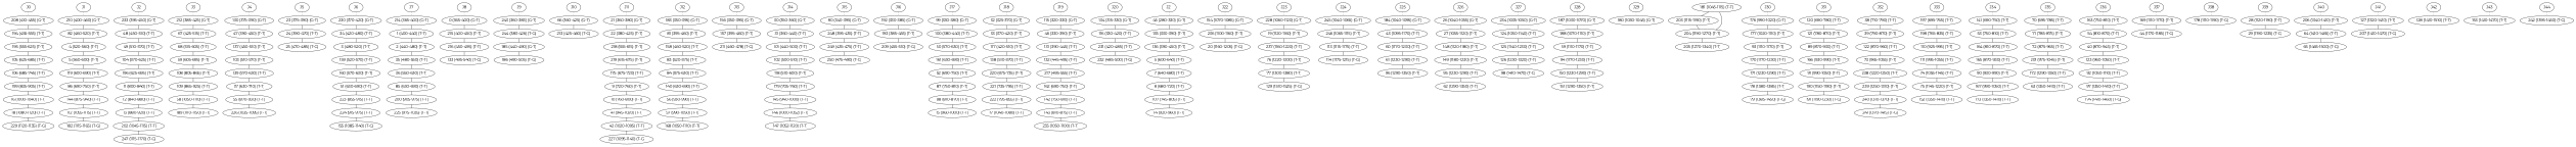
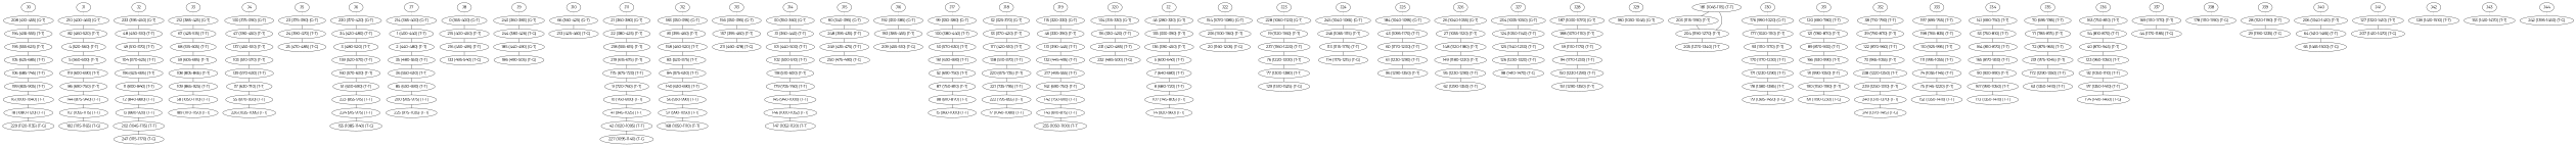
  graph {
    fontname=Montserrat
    ranksep=0.2
    node [fontname=Montserrat]
    edge [fontname=Montserrat weight=1.2]
    J0
    "208 (410-455) (G-T)"
    "194 (455-555) (T-T)"
    "195 (555-625) (T-T)"
    "105 (625-685) (T-T)"
    "106 (685-745) (T-T)"
    "199 (835-905) (T-T)"
    "16 (1000-1040) (T-T)"
    "18 (1080-1120) (T-T)"
    "229 (1120-1135) (T-G)"
    J1
    "210 (400-460) (G-T)"
    "82 (460-520) (T-T)"
    "4 (520-560) (T-T)"
    "5 (560-600) (T-T)"
    "119 (600-690) (T-T)"
    "86 (690-750) (T-T)"
    "144 (875-940) (T-T)"
    "112 (1055-1115) (T-T)"
    "182 (1115-1165) (T-G)"
    J2
    "233 (395-450) (G-T)"
    "48 (450-510) (T-T)"
    "49 (510-570) (T-T)"
    "104 (570-625) (T-T)"
    "196 (625-695) (T-T)"
    "11 (800-840) (T-T)"
    "12 (840-880) (T-T)"
    "13 (880-920) (T-T)"
    "202 (1045-1115) (T-T)"
    "247 (1115-1170) (T-G)"
    J3
    "212 (385-425) (G-T)"
    "67 (425-515) (T-T)"
    "68 (515-605) (T-T)"
    "69 (605-695) (T-T)"
    "108 (805-865) (T-T)"
    "109 (865-925) (T-T)"
    "58 (1050-1110) (T-T)"
    "189 (1110-1150) (T-T)"
    J4
    "130 (375-390) (G-T)"
    "47 (390-450) (T-T)"
    "137 (450-510) (T-T)"
    "103 (510-570) (T-T)"
    "139 (570-630) (T-T)"
    "37 (630-710) (T-T)"
    "55 (870-930) (T-T)"
    "226 (1035-1095) (T-T)"
    J5
    "23 (375-390) (G-T)"
    "24 (390-470) (T-T)"
    "25 (470-485) (T-G)"
    J6
    "230 (370-420) (G-T)"
    "34 (420-480) (T-T)"
    "3 (480-520) (T-T)"
    "159 (520-570) (T-T)"
    "160 (570-630) (T-T)"
    "51 (630-690) (T-T)"
    "223 (855-915) (T-T)"
    "224 (915-975) (T-T)"
    "155 (1085-1140) (T-G)"
    J7
    "214 (365-400) (G-T)"
    "1 (400-440) (T-T)"
    "2 (440-480) (T-T)"
    "35 (480-550) (T-T)"
    "36 (550-630) (T-T)"
    "85 (630-690) (T-T)"
    "200 (905-975) (T-T)"
    "225 (975-1035) (T-T)"
    J8
    "0 (365-400) (G-T)"
    "215 (400-450) (T-T)"
    "216 (450-495) (T-T)"
    "133 (495-540) (T-G)"
    J9
    "243 (360-383) (G-T)"
    "244 (383-426) (T-G)"
    "185 (440-490) (G-T)"
    "186 (490-505) (T-G)"
    J10
    "66 (360-425) (G-T)"
    "213 (425-460) (T-G)"
    J11
    "21 (360-380) (G-T)"
    "22 (380-425) (T-T)"
    "218 (555-615) (T-T)"
    "219 (615-675) (T-T)"
    "175 (675-720) (T-T)"
    "9 (720-760) (T-T)"
    "10 (760-800) (T-T)"
-   "41 (945-1020) (T-T)"
+   "41 (945-1020) (T-T)" [label="41 (945-1025) (T-T)"]
    "42 (1020-1095) (T-T)"
    "227 (1095-1140) (T-G)"
    J12
    "183 (350-395) (G-T)"
    "81 (395-460) (T-T)"
    "158 (460-520) (T-T)"
    "83 (520-575) (T-T)"
    "84 (575-630) (T-T)"
    "140 (630-690) (T-T)"
    "56 (930-990) (T-T)"
    "57 (990-1050) (T-T)"
    "168 (1050-1110) (T-T)"
    J13
    "156 (350-395) (G-T)"
    "157 (395-460) (T-T)"
    n110 [label="211 (460-478) (T-G)"]
    J14
    "30 (350-360) (G-T)"
    "31 (360-440) (T-T)"
    "101 (440-500) (T-T)"
    "102 (500-510) (T-T)"
    "118 (510-600) (T-T)"
    "179 (705-760) (T-T)"
    "145 (940-1000) (T-T)"
    "146 (1000-1052) (T-T)"
    "147 (1052-1120) (T-T)"
    J15
    "80 (340-395) (G-T)"
    "248 (395-435) (T-T)"
    "249 (435-475) (T-T)"
    "250 (475-490) (T-G)"
    J16
    "192 (330-385) (G-T)"
    "193 (385-455) (T-T)"
    "209 (455-510) (T-G)"
    J17
    "99 (330-380) (G-T)"
    "100 (380-440) (T-T)"
    "50 (570-630) (T-T)"
    "161 (630-690) (T-T)"
    "52 (690-750) (T-T)"
    "87 (750-810) (T-T)"
    "88 (810-870) (T-T)"
    "15 (960-1000) (T-T)"
    J18
    "32 (325-370) (G-T)"
    "33 (370-420) (T-T)"
    "117 (420-510) (T-T)"
    "138 (510-570) (T-T)"
    "220 (675-735) (T-T)"
    "221 (735-795) (T-T)"
    "222 (795-855) (T-T)"
    "17 (1040-1080) (T-T)"
    J19
    "115 (320-330) (G-T)"
    "46 (330-390) (T-T)"
    "131 (390-445) (T-T)"
    "132 (445-495) (T-T)"
    "217 (495-555) (T-T)"
    "162 (690-750) (T-T)"
    "142 (750-810) (T-T)"
    "143 (810-875) (T-T)"
    "235 (1050-1100) (T-T)"
    J20
    "134 (315-330) (G-T)"
    "116 (330-420) (T-T)"
    "231 (420-485) (T-T)"
    "232 (485-500) (T-G)"
    J21
    "45 (280-330) (G-T)"
    "135 (330-390) (T-T)"
    "136 (390-450) (T-T)"
    "6 (600-640) (T-T)"
    "7 (640-680) (T-T)"
    "8 (680-720) (T-T)"
    "107 (745-805) (T-T)"
    "14 (920-960) (T-T)"
    J22
    "154 (1070-1085) (G-T)"
    "236 (1100-1160) (T-T)"
    "20 (1160-1205) (T-G)"
    J23
    "228 (1060-1120) (G-T)"
    "19 (1120-1160) (T-T)"
    "237 (1160-1220) (T-T)"
    "76 (1220-1300) (T-T)"
    "77 (1300-1380) (T-T)"
    "129 (1510-1525) (T-G)"
    J24
    "245 (1040-1065) (G-T)"
    "246 (1065-1115) (T-T)"
    "113 (1115-1175) (T-T)"
    "114 (1175-1215) (T-G)"
    J25
    "184 (1040-1095) (G-T)"
    "43 (1095-1170) (T-T)"
    "60 (1170-1230) (T-T)"
    "61 (1230-1290) (T-T)"
    "96 (1290-1350) (T-T)"
    J26
    "26 (1040-1055) (G-T)"
    "27 (1055-1120) (T-T)"
    "148 (1120-1180) (T-T)"
    "149 (1180-1230) (T-T)"
    "95 (1230-1290) (T-T)"
    "62 (1290-1350) (T-T)"
    J27
    "234 (1035-1050) (G-T)"
    "124 (1050-1140) (T-T)"
    "125 (1140-1230) (T-T)"
    "126 (1230-1320) (T-T)"
    "98 (1410-1470) (T-G)"
    J28
    "187 (1030-1070) (G-T)"
    "188 (1070-1110) (T-T)"
    "59 (1110-1170) (T-T)"
    "94 (1170-1230) (T-T)"
    "150 (1230-1290) (T-T)"
    "151 (1290-1350) (T-T)"
    J29
    "180 (1030-1045) (G-T)"
    "181 (1045-1115) (T-T)"
    "203 (1115-1190) (T-T)"
    "204 (1190-1270) (T-T)"
    "205 (1270-1340) (T-T)"
    J30
    "176 (990-1020) (G-T)"
    "177 (1020-1110) (T-T)"
    "93 (1110-1170) (T-T)"
    "170 (1170-1230) (T-T)"
    "171 (1230-1290) (T-T)"
    "78 (1380-1385) (T-T)"
    "79 (1385-1450) (T-G)"
    J31
    "120 (690-780) (T-T)"
    "121 (780-870) (T-T)"
    "89 (870-930) (T-T)"
    "166 (930-990) (T-T)"
    "91 (990-1050) (T-T)"
    "190 (1150-1190) (T-T)"
    "191 (1190-1230) (T-G)"
    J32
    "38 (710-790) (T-T)"
    "39 (790-870) (T-T)"
    "122 (870-960) (T-T)"
    "73 (965-1055) (T-T)"
    "238 (1220-1250) (T-T)"
    "239 (1250-1310) (T-T)"
    "240 (1310-1370) (T-T)"
    "241 (1370-1415) (T-G)"
    J33
    "197 (695-765) (T-T)"
    "198 (765-835) (T-T)"
    "110 (925-995) (T-T)"
    "111 (995-1055) (T-T)"
    "74 (1055-1145) (T-T)"
    "75 (1145-1220) (T-T)"
    "152 (1350-1410) (T-T)"
    J34
    "141 (690-750) (T-T)"
    "53 (750-810) (T-T)"
    "164 (810-870) (T-T)"
    "165 (870-930) (T-T)"
    "90 (930-990) (T-T)"
    "167 (990-1050) (T-T)"
    "173 (1350-1410) (T-T)"
    J35
    "70 (695-785) (T-T)"
    "71 (785-875) (T-T)"
    "72 (875-965) (T-T)"
    "201 (975-1045) (T-T)"
    "172 (1290-1350) (T-T)"
    "63 (1350-1410) (T-T)"
    J36
    "163 (750-810) (T-T)"
    "54 (810-870) (T-T)"
    "40 (870-945) (T-T)"
    "123 (960-1050) (T-T)"
    "92 (1050-1110) (T-T)"
    "97 (1350-1410) (T-T)"
    "174 (1410-1460) (T-G)"
    J37
    "169 (1110-1170) (T-T)"
    "44 (1170-1185) (T-G)"
    J38
    "178 (1110-1190) (T-G)"
    J39
    "28 (1120-1190) (T-T)"
    "29 (1190-1235) (T-G)"
    J40
    "206 (1340-1410) (T-T)"
    "64 (1410-1465) (T-T)"
    "65 (1465-1500) (T-G)"
    J41
    "127 (1320-1410) (T-T)"
    "207 (1410-1470) (T-G)"
    J42
    "128 (1410-1510) (T-T)"
    J43
    "153 (1410-1470) (T-T)"
    J44
    "242 (1395-1450) (T-G)"
    J0 -- "208 (410-455) (G-T)" [style=dotted weight=""]
    "208 (410-455) (G-T)" -- "194 (455-555) (T-T)"
    "194 (455-555) (T-T)" -- "195 (555-625) (T-T)"
    "195 (555-625) (T-T)" -- "105 (625-685) (T-T)"
    "105 (625-685) (T-T)" -- "106 (685-745) (T-T)"
    "106 (685-745) (T-T)" -- "199 (835-905) (T-T)"
    "199 (835-905) (T-T)" -- "16 (1000-1040) (T-T)"
    "16 (1000-1040) (T-T)" -- "18 (1080-1120) (T-T)"
    "18 (1080-1120) (T-T)" -- "229 (1120-1135) (T-G)"
    J1 -- "210 (400-460) (G-T)" [style=dotted weight=""]
    "210 (400-460) (G-T)" -- "82 (460-520) (T-T)"
    "82 (460-520) (T-T)" -- "4 (520-560) (T-T)"
    "4 (520-560) (T-T)" -- "5 (560-600) (T-T)"
    "5 (560-600) (T-T)" -- "119 (600-690) (T-T)"
    "119 (600-690) (T-T)" -- "86 (690-750) (T-T)"
    "86 (690-750) (T-T)" -- "144 (875-940) (T-T)"
    "144 (875-940) (T-T)" -- "112 (1055-1115) (T-T)"
    "112 (1055-1115) (T-T)" -- "182 (1115-1165) (T-G)"
    J2 -- "233 (395-450) (G-T)" [style=dotted weight=""]
    "233 (395-450) (G-T)" -- "48 (450-510) (T-T)"
    "48 (450-510) (T-T)" -- "49 (510-570) (T-T)"
    "49 (510-570) (T-T)" -- "104 (570-625) (T-T)"
    "104 (570-625) (T-T)" -- "196 (625-695) (T-T)"
    "196 (625-695) (T-T)" -- "11 (800-840) (T-T)"
    "11 (800-840) (T-T)" -- "12 (840-880) (T-T)"
    "12 (840-880) (T-T)" -- "13 (880-920) (T-T)"
    "13 (880-920) (T-T)" -- "202 (1045-1115) (T-T)"
    "202 (1045-1115) (T-T)" -- "247 (1115-1170) (T-G)"
    J3 -- "212 (385-425) (G-T)" [style=dotted weight=""]
    "212 (385-425) (G-T)" -- "67 (425-515) (T-T)"
    "67 (425-515) (T-T)" -- "68 (515-605) (T-T)"
    "68 (515-605) (T-T)" -- "69 (605-695) (T-T)"
    "69 (605-695) (T-T)" -- "108 (805-865) (T-T)"
    "108 (805-865) (T-T)" -- "109 (865-925) (T-T)"
    "109 (865-925) (T-T)" -- "58 (1050-1110) (T-T)"
    "58 (1050-1110) (T-T)" -- "189 (1110-1150) (T-T)"
    J4 -- "130 (375-390) (G-T)" [style=dotted weight=""]
    "130 (375-390) (G-T)" -- "47 (390-450) (T-T)"
    "47 (390-450) (T-T)" -- "137 (450-510) (T-T)"
    "137 (450-510) (T-T)" -- "103 (510-570) (T-T)"
    "103 (510-570) (T-T)" -- "139 (570-630) (T-T)"
    "139 (570-630) (T-T)" -- "37 (630-710) (T-T)"
    "37 (630-710) (T-T)" -- "55 (870-930) (T-T)"
    "55 (870-930) (T-T)" -- "226 (1035-1095) (T-T)"
    J5 -- "23 (375-390) (G-T)" [style=dotted weight=""]
    "23 (375-390) (G-T)" -- "24 (390-470) (T-T)"
    "24 (390-470) (T-T)" -- "25 (470-485) (T-G)"
    J6 -- "230 (370-420) (G-T)" [style=dotted weight=""]
    "230 (370-420) (G-T)" -- "34 (420-480) (T-T)"
    "34 (420-480) (T-T)" -- "3 (480-520) (T-T)"
    "3 (480-520) (T-T)" -- "159 (520-570) (T-T)"
    "159 (520-570) (T-T)" -- "160 (570-630) (T-T)"
    "160 (570-630) (T-T)" -- "51 (630-690) (T-T)"
    "51 (630-690) (T-T)" -- "223 (855-915) (T-T)"
    "223 (855-915) (T-T)" -- "224 (915-975) (T-T)"
    "224 (915-975) (T-T)" -- "155 (1085-1140) (T-G)"
    J7 -- "214 (365-400) (G-T)" [style=dotted weight=""]
    "214 (365-400) (G-T)" -- "1 (400-440) (T-T)"
    "1 (400-440) (T-T)" -- "2 (440-480) (T-T)"
    "2 (440-480) (T-T)" -- "35 (480-550) (T-T)"
    "35 (480-550) (T-T)" -- "36 (550-630) (T-T)"
    "36 (550-630) (T-T)" -- "85 (630-690) (T-T)"
    "85 (630-690) (T-T)" -- "200 (905-975) (T-T)"
    "200 (905-975) (T-T)" -- "225 (975-1035) (T-T)"
    J8 -- "0 (365-400) (G-T)" [style=dotted weight=""]
    "0 (365-400) (G-T)" -- "215 (400-450) (T-T)"
    "215 (400-450) (T-T)" -- "216 (450-495) (T-T)"
    "216 (450-495) (T-T)" -- "133 (495-540) (T-G)"
    J9 -- "243 (360-383) (G-T)" [style=dotted weight=""]
    "243 (360-383) (G-T)" -- "244 (383-426) (T-G)"
    "244 (383-426) (T-G)" -- "185 (440-490) (G-T)"
    "185 (440-490) (G-T)" -- "186 (490-505) (T-G)"
    J10 -- "66 (360-425) (G-T)" [style=dotted weight=""]
    "66 (360-425) (G-T)" -- "213 (425-460) (T-G)"
    J11 -- "21 (360-380) (G-T)" [style=dotted weight=""]
    "21 (360-380) (G-T)" -- "22 (380-425) (T-T)"
    "22 (380-425) (T-T)" -- "218 (555-615) (T-T)"
    "218 (555-615) (T-T)" -- "219 (615-675) (T-T)"
    "219 (615-675) (T-T)" -- "175 (675-720) (T-T)"
    "175 (675-720) (T-T)" -- "9 (720-760) (T-T)"
    "9 (720-760) (T-T)" -- "10 (760-800) (T-T)"
    "10 (760-800) (T-T)" -- "41 (945-1020) (T-T)"
    "41 (945-1020) (T-T)" -- "42 (1020-1095) (T-T)"
    "42 (1020-1095) (T-T)" -- "227 (1095-1140) (T-G)"
    J12 -- "183 (350-395) (G-T)" [style=dotted weight=""]
    "183 (350-395) (G-T)" -- "81 (395-460) (T-T)"
    "81 (395-460) (T-T)" -- "158 (460-520) (T-T)"
    "158 (460-520) (T-T)" -- "83 (520-575) (T-T)"
    "83 (520-575) (T-T)" -- "84 (575-630) (T-T)"
    "84 (575-630) (T-T)" -- "140 (630-690) (T-T)"
    "140 (630-690) (T-T)" -- "56 (930-990) (T-T)"
    "56 (930-990) (T-T)" -- "57 (990-1050) (T-T)"
    "57 (990-1050) (T-T)" -- "168 (1050-1110) (T-T)"
    J13 -- "156 (350-395) (G-T)" [style=dotted weight=""]
    "156 (350-395) (G-T)" -- "157 (395-460) (T-T)"
    "157 (395-460) (T-T)" -- n110
    J14 -- "30 (350-360) (G-T)" [style=dotted weight=""]
    "30 (350-360) (G-T)" -- "31 (360-440) (T-T)"
    "31 (360-440) (T-T)" -- "101 (440-500) (T-T)"
    "101 (440-500) (T-T)" -- "102 (500-510) (T-T)"
    "102 (500-510) (T-T)" -- "118 (510-600) (T-T)"
    "118 (510-600) (T-T)" -- "179 (705-760) (T-T)"
    "179 (705-760) (T-T)" -- "145 (940-1000) (T-T)"
    "145 (940-1000) (T-T)" -- "146 (1000-1052) (T-T)"
    "146 (1000-1052) (T-T)" -- "147 (1052-1120) (T-T)"
    J15 -- "80 (340-395) (G-T)" [style=dotted weight=""]
    "80 (340-395) (G-T)" -- "248 (395-435) (T-T)"
    "248 (395-435) (T-T)" -- "249 (435-475) (T-T)"
    "249 (435-475) (T-T)" -- "250 (475-490) (T-G)"
    J16 -- "192 (330-385) (G-T)" [style=dotted weight=""]
    "192 (330-385) (G-T)" -- "193 (385-455) (T-T)"
    "193 (385-455) (T-T)" -- "209 (455-510) (T-G)"
    J17 -- "99 (330-380) (G-T)" [style=dotted weight=""]
    "99 (330-380) (G-T)" -- "100 (380-440) (T-T)"
    "100 (380-440) (T-T)" -- "50 (570-630) (T-T)"
    "50 (570-630) (T-T)" -- "161 (630-690) (T-T)"
    "161 (630-690) (T-T)" -- "52 (690-750) (T-T)"
    "52 (690-750) (T-T)" -- "87 (750-810) (T-T)"
    "87 (750-810) (T-T)" -- "88 (810-870) (T-T)"
    "88 (810-870) (T-T)" -- "15 (960-1000) (T-T)"
    J18 -- "32 (325-370) (G-T)" [style=dotted weight=""]
    "32 (325-370) (G-T)" -- "33 (370-420) (T-T)"
    "33 (370-420) (T-T)" -- "117 (420-510) (T-T)"
    "117 (420-510) (T-T)" -- "138 (510-570) (T-T)"
    "138 (510-570) (T-T)" -- "220 (675-735) (T-T)"
    "220 (675-735) (T-T)" -- "221 (735-795) (T-T)"
    "221 (735-795) (T-T)" -- "222 (795-855) (T-T)"
    "222 (795-855) (T-T)" -- "17 (1040-1080) (T-T)"
    J19 -- "115 (320-330) (G-T)" [style=dotted weight=""]
    "115 (320-330) (G-T)" -- "46 (330-390) (T-T)"
    "46 (330-390) (T-T)" -- "131 (390-445) (T-T)"
    "131 (390-445) (T-T)" -- "132 (445-495) (T-T)"
    "132 (445-495) (T-T)" -- "217 (495-555) (T-T)"
    "217 (495-555) (T-T)" -- "162 (690-750) (T-T)"
    "162 (690-750) (T-T)" -- "142 (750-810) (T-T)"
    "142 (750-810) (T-T)" -- "143 (810-875) (T-T)"
    "143 (810-875) (T-T)" -- "235 (1050-1100) (T-T)"
    J20 -- "134 (315-330) (G-T)" [style=dotted weight=""]
    "134 (315-330) (G-T)" -- "116 (330-420) (T-T)"
    "116 (330-420) (T-T)" -- "231 (420-485) (T-T)"
    "231 (420-485) (T-T)" -- "232 (485-500) (T-G)"
    J21 -- "45 (280-330) (G-T)" [style=dotted weight=""]
    "45 (280-330) (G-T)" -- "135 (330-390) (T-T)"
    "135 (330-390) (T-T)" -- "136 (390-450) (T-T)"
    "136 (390-450) (T-T)" -- "6 (600-640) (T-T)"
    "6 (600-640) (T-T)" -- "7 (640-680) (T-T)"
    "7 (640-680) (T-T)" -- "8 (680-720) (T-T)"
    "8 (680-720) (T-T)" -- "107 (745-805) (T-T)"
    "107 (745-805) (T-T)" -- "14 (920-960) (T-T)"
    J22 -- "154 (1070-1085) (G-T)" [style=dotted weight=""]
    "154 (1070-1085) (G-T)" -- "236 (1100-1160) (T-T)"
    "236 (1100-1160) (T-T)" -- "20 (1160-1205) (T-G)"
    J23 -- "228 (1060-1120) (G-T)" [style=dotted weight=""]
    "228 (1060-1120) (G-T)" -- "19 (1120-1160) (T-T)"
    "19 (1120-1160) (T-T)" -- "237 (1160-1220) (T-T)"
    "237 (1160-1220) (T-T)" -- "76 (1220-1300) (T-T)"
    "76 (1220-1300) (T-T)" -- "77 (1300-1380) (T-T)"
    "77 (1300-1380) (T-T)" -- "129 (1510-1525) (T-G)"
    J24 -- "245 (1040-1065) (G-T)" [style=dotted weight=""]
    "245 (1040-1065) (G-T)" -- "246 (1065-1115) (T-T)"
    "246 (1065-1115) (T-T)" -- "113 (1115-1175) (T-T)"
    "113 (1115-1175) (T-T)" -- "114 (1175-1215) (T-G)"
    J25 -- "184 (1040-1095) (G-T)" [style=dotted weight=""]
    "184 (1040-1095) (G-T)" -- "43 (1095-1170) (T-T)"
    "43 (1095-1170) (T-T)" -- "60 (1170-1230) (T-T)"
    "60 (1170-1230) (T-T)" -- "61 (1230-1290) (T-T)"
    "61 (1230-1290) (T-T)" -- "96 (1290-1350) (T-T)"
    J26 -- "26 (1040-1055) (G-T)" [style=dotted weight=""]
    "26 (1040-1055) (G-T)" -- "27 (1055-1120) (T-T)"
    "27 (1055-1120) (T-T)" -- "148 (1120-1180) (T-T)"
    "148 (1120-1180) (T-T)" -- "149 (1180-1230) (T-T)"
    "149 (1180-1230) (T-T)" -- "95 (1230-1290) (T-T)"
    "95 (1230-1290) (T-T)" -- "62 (1290-1350) (T-T)"
    J27 -- "234 (1035-1050) (G-T)" [style=dotted weight=""]
    "234 (1035-1050) (G-T)" -- "124 (1050-1140) (T-T)"
    "124 (1050-1140) (T-T)" -- "125 (1140-1230) (T-T)"
    "125 (1140-1230) (T-T)" -- "126 (1230-1320) (T-T)"
    "126 (1230-1320) (T-T)" -- "98 (1410-1470) (T-G)"
    J28 -- "187 (1030-1070) (G-T)" [style=dotted weight=""]
    "187 (1030-1070) (G-T)" -- "188 (1070-1110) (T-T)"
    "188 (1070-1110) (T-T)" -- "59 (1110-1170) (T-T)"
    "59 (1110-1170) (T-T)" -- "94 (1170-1230) (T-T)"
    "94 (1170-1230) (T-T)" -- "150 (1230-1290) (T-T)"
    "150 (1230-1290) (T-T)" -- "151 (1290-1350) (T-T)"
    J29 -- "180 (1030-1045) (G-T)" [style=dotted weight=""]
    "181 (1045-1115) (T-T)" -- "203 (1115-1190) (T-T)"
    "203 (1115-1190) (T-T)" -- "204 (1190-1270) (T-T)"
    "204 (1190-1270) (T-T)" -- "181 (1045-1115) (T-T)"
    "204 (1190-1270) (T-T)" -- "205 (1270-1340) (T-T)"
    J30 -- "176 (990-1020) (G-T)" [style=dotted weight=""]
    "176 (990-1020) (G-T)" -- "177 (1020-1110) (T-T)"
    "177 (1020-1110) (T-T)" -- "93 (1110-1170) (T-T)"
    "93 (1110-1170) (T-T)" -- "170 (1170-1230) (T-T)"
    "170 (1170-1230) (T-T)" -- "171 (1230-1290) (T-T)"
    "171 (1230-1290) (T-T)" -- "78 (1380-1385) (T-T)"
    "78 (1380-1385) (T-T)" -- "79 (1385-1450) (T-G)"
    J31 -- "120 (690-780) (T-T)" [style=dotted weight=""]
    "120 (690-780) (T-T)" -- "121 (780-870) (T-T)"
    "121 (780-870) (T-T)" -- "89 (870-930) (T-T)"
    "89 (870-930) (T-T)" -- "166 (930-990) (T-T)"
    "166 (930-990) (T-T)" -- "91 (990-1050) (T-T)"
    "91 (990-1050) (T-T)" -- "190 (1150-1190) (T-T)"
    "190 (1150-1190) (T-T)" -- "191 (1190-1230) (T-G)"
    J32 -- "38 (710-790) (T-T)" [style=dotted weight=""]
    "38 (710-790) (T-T)" -- "39 (790-870) (T-T)"
    "39 (790-870) (T-T)" -- "122 (870-960) (T-T)"
    "122 (870-960) (T-T)" -- "73 (965-1055) (T-T)"
    "73 (965-1055) (T-T)" -- "238 (1220-1250) (T-T)"
    "238 (1220-1250) (T-T)" -- "239 (1250-1310) (T-T)"
    "239 (1250-1310) (T-T)" -- "240 (1310-1370) (T-T)"
    "240 (1310-1370) (T-T)" -- "241 (1370-1415) (T-G)"
    J33 -- "197 (695-765) (T-T)" [style=dotted weight=""]
    "197 (695-765) (T-T)" -- "198 (765-835) (T-T)"
    "198 (765-835) (T-T)" -- "110 (925-995) (T-T)"
    "110 (925-995) (T-T)" -- "111 (995-1055) (T-T)"
    "111 (995-1055) (T-T)" -- "74 (1055-1145) (T-T)"
    "74 (1055-1145) (T-T)" -- "75 (1145-1220) (T-T)"
    "75 (1145-1220) (T-T)" -- "152 (1350-1410) (T-T)"
    J34 -- "141 (690-750) (T-T)" [style=dotted weight=""]
    "141 (690-750) (T-T)" -- "53 (750-810) (T-T)"
    "53 (750-810) (T-T)" -- "164 (810-870) (T-T)"
    "164 (810-870) (T-T)" -- "165 (870-930) (T-T)"
    "165 (870-930) (T-T)" -- "90 (930-990) (T-T)"
    "90 (930-990) (T-T)" -- "167 (990-1050) (T-T)"
    "167 (990-1050) (T-T)" -- "173 (1350-1410) (T-T)"
    J35 -- "70 (695-785) (T-T)" [style=dotted weight=""]
    "70 (695-785) (T-T)" -- "71 (785-875) (T-T)"
    "71 (785-875) (T-T)" -- "72 (875-965) (T-T)"
    "72 (875-965) (T-T)" -- "201 (975-1045) (T-T)"
    "201 (975-1045) (T-T)" -- "172 (1290-1350) (T-T)"
    "172 (1290-1350) (T-T)" -- "63 (1350-1410) (T-T)"
    J36 -- "163 (750-810) (T-T)" [style=dotted weight=""]
    "163 (750-810) (T-T)" -- "54 (810-870) (T-T)"
    "54 (810-870) (T-T)" -- "40 (870-945) (T-T)"
    "40 (870-945) (T-T)" -- "123 (960-1050) (T-T)"
    "123 (960-1050) (T-T)" -- "92 (1050-1110) (T-T)"
    "92 (1050-1110) (T-T)" -- "97 (1350-1410) (T-T)"
    "97 (1350-1410) (T-T)" -- "174 (1410-1460) (T-G)"
    J37 -- "169 (1110-1170) (T-T)" [style=dotted weight=""]
    "169 (1110-1170) (T-T)" -- "44 (1170-1185) (T-G)"
    J38 -- "178 (1110-1190) (T-G)" [style=dotted weight=""]
    J39 -- "28 (1120-1190) (T-T)" [style=dotted weight=""]
    "28 (1120-1190) (T-T)" -- "29 (1190-1235) (T-G)"
    J40 -- "206 (1340-1410) (T-T)" [style=dotted weight=""]
    "206 (1340-1410) (T-T)" -- "64 (1410-1465) (T-T)"
    "64 (1410-1465) (T-T)" -- "65 (1465-1500) (T-G)"
    J41 -- "127 (1320-1410) (T-T)" [style=dotted weight=""]
    "127 (1320-1410) (T-T)" -- "207 (1410-1470) (T-G)"
    J42 -- "128 (1410-1510) (T-T)" [style=dotted weight=""]
    J43 -- "153 (1410-1470) (T-T)" [style=dotted weight=""]
    J44 -- "242 (1395-1450) (T-G)" [style=dotted weight=""]
  }
